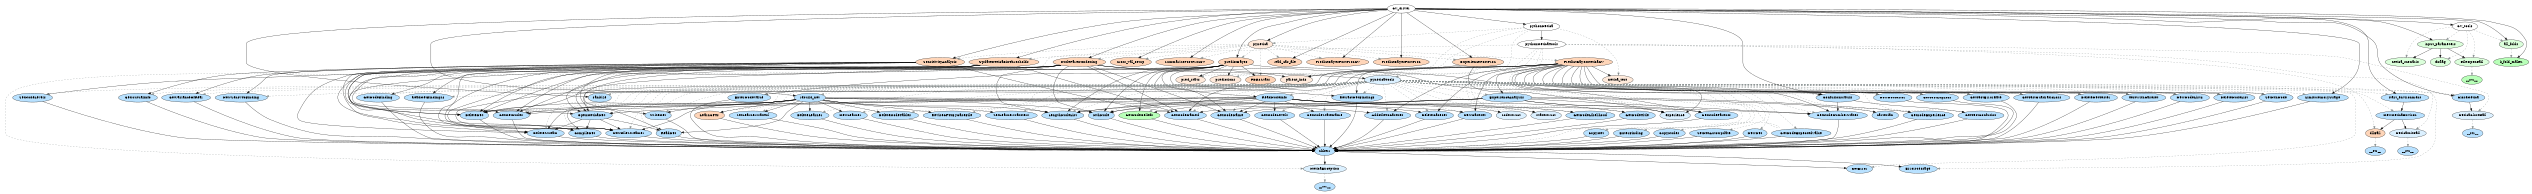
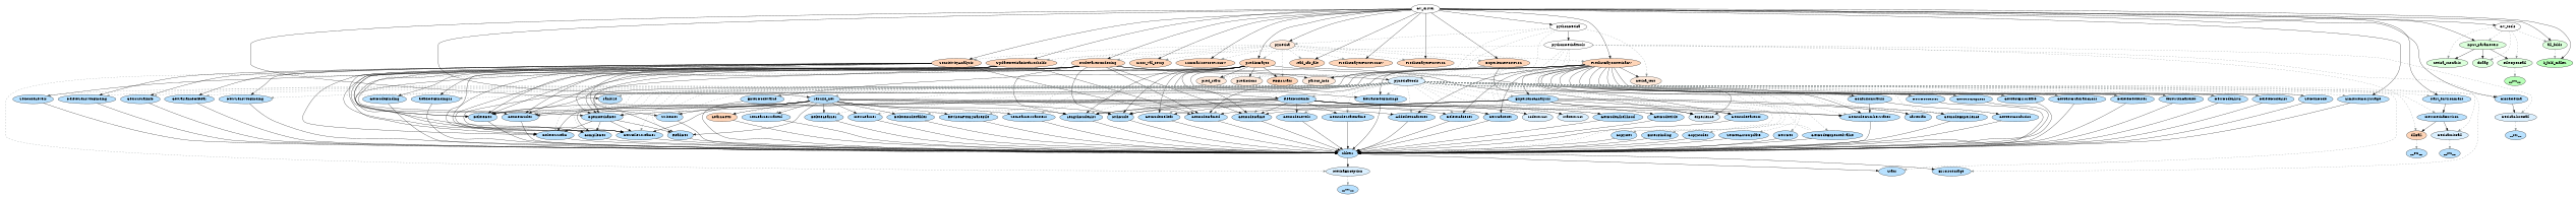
  digraph {
    fontname="DejaVu Serif"
    node [fillcolor="#99D4FFB2" fontcolor="#000000" fontname="DejaVu Serif" group=3 style=filled]
    edge [fontname="DejaVu Serif"]
    n1 [fillcolor="#FFFFFFB2" group=0 height=0.5 label=pythonNetica width=1.6499]
    n2 [fillcolor="#FFE1CCB2" group=2 height=0.5 label=parent_inds width=1.4763]
    n3 [fillcolor="#FFE1CCB2" group=2 height=0.5 label=predictions width=1.4215]
    n4 [fillcolor="#FFE1CCB2" group=2 height=0.5 label=pynetica width=1.1472]
    n5 [fillcolor="#FFE1CCB2" group=2 height=0.5 label=pred_stats width=1.3117]
    n6 [fillcolor="#FFE1CCB2" group=2 height=0.5 label=netica_test width=1.3666]
    n7 [fillcolor="#FFFFFFB2" group=0 height=0.5 label=pythonNeticaTools width=2.2305]
    n8 [fillcolor="#FFC399B2" group=2 height=0.5 label=cross_val_setup width=1.9013]
    n9 [fillcolor="#FFC399B2" group=2 height=0.5 label=SummarizePostProcCV width=2.6784]
    n10 [fillcolor="#FFC399B2" group=2 height=0.5 label=NodeParentIndexing width=2.3721]
    n11 [fillcolor="#FFC399B2" group=2 height=0.5 label=read_cas_file width=1.618]
    n12 [fillcolor="#FFC399B2" group=2 height=0.5 label=predictBayes width=1.618]
    n13 [fillcolor="#FFC399B2" group=2 height=0.5 label=SensitivityAnalysis width=2.2534]
    n14 [fillcolor="#FFC399B2" group=2 height=0.5 label=ExperiencePostProc width=2.3173]
    n15 [fillcolor="#FFC399B2" group=2 height=0.5 label=UpdateNeticaBinThresholds width=3.1721]
    n16 [fillcolor="#FFC399B2" group=2 height=0.5 label=PredictBayesPostProcCV width=2.8749]
    n17 [fillcolor="#FFC399B2" group=2 height=0.5 label=PredictBayesNeticaCV width=2.6235]
    n18 [fillcolor="#FFC399B2" group=2 height=0.5 label=PDF2Stats width=1.3666]
    n19 [fillcolor="#FFC399B2" group=2 height=0.5 label=PredictBayesPostProc width=2.5138]
    n20 [fillcolor="#CCE9FFB2" height=0.5 label=pyneticaTools width=1.7277]
    n21 [fillcolor="#FFC399B2" height=0.5 label=dllFail width=0.95065]
    n22 [fillcolor="#CCE9FFB2" height=0.5 label=nodestruct width=1.3437]
    n23 [fillcolor="#CCE9FFB2" height=0.5 label=NeticaException width=1.9791]
    n24 [fillcolor="#CCE9FFB2" height=0.5 label=NeticaInitFail width=1.6958]
    n25 [fillcolor="#CCE9FFB2" height=0.5 label=statestruct width=1.3117]
    n26 [fillcolor="#CCE9FFB2" height=0.5 label=NeticaCloseFail width=1.9242]
    n27 [fillcolor="#CCE9FFB2" height=0.5 label=experience width=1.3895]
    n28 [height=0.5 label=DeleteStream width=1.6728]
    n29 [height=0.5 label=DeleteNet width=1.3117]
    n30 [height=0.5 label=ReadNet width=1.1701]
    n31 [height=0.5 label=GetNetNodes width=1.6728]
    n32 [height=0.5 label=GetMutualInfo width=1.7916]
+   n33 [height=0.5 label=DeleteSensvToFinding width=2.6235]
    n34 [height=0.5 label=NewFileStreamer width=2.0659]
    n35 [height=0.5 label=CompileNet width=1.5312]
    n36 [height=0.5 label=GetVarianceOfReal width=2.3082]
    n37 [height=0.5 label=NewSensvToFinding width=2.4499]
    n38 [height=0.5 label=GetNodeNamed width=1.9242]
    n39 [height=0.5 label=GetNodeName width=1.7916]
    n40 [height=0.5 label=LengthNodeList width=1.9471]
    n41 [height=0.5 label=GetNodeParents width=1.9471]
    n42 [height=0.5 label=NthNode width=1.2249]
    n43 [height=0.5 label=ReadNetFindings2 width=2.1756]
    n44 [height=0.5 label=OpenNeticaNet width=1.8694]
    n45 [height=0.5 label=GetNodeFinding width=2.002]
    n46 [height=0.5 label=GetNodeNumberStates width=2.6235]
    n47 [height=0.5 label=EnterNodeValue width=2.002]
    n48 [height=0.5 label=RetractNetFindings width=2.2624]
    n49 [height=0.5 label=ReadNodeInfo width=1.7826]
-   n50 [fillcolor="#99FF99B2" height=0.5 label=GetNodeBeliefs width=1.9242]
+   n50 [height=0.5 label=GetNodeBeliefs width=1.9242]
    n51 [height=0.5 label=WriteNet width=1.234]
    n52 [height=0.5 label=SetNodeLevels width=1.8374]
    n53 [height=0.5 label=SetNthNode width=1.5402]
    n54 [height=0.5 label=NewNetTester width=1.7596]
    n55 [height=0.5 label=GetTestLogLoss width=1.9791]
    n56 [height=0.5 label=GetTestErrorRate width=2.0888]
    n57 [height=0.5 label=GetTestQuadraticLoss width=2.5596]
    n58 [height=0.5 label=ConfusionMatrix width=2.0339]
    n59 [height=0.5 label=ExperienceAnalysis width=2.3082]
    n60 [height=0.5 label=AddFileToCaseset width=2.1756]
    n61 [height=0.5 label=DeleteCaseset width=1.7277]
    n62 [height=0.5 label=DeleteNetTester width=1.9471]
    n63 [height=0.5 label=NewCaseset width=1.5402]
    n64 [height=0.5 label=TestWithCaseset width=2.002]
    n65 [height=0.5 label=NewNodeList2 width=1.8374]
    n66 [height=0.5 label=DeleteNodeList width=1.8923]
    n67 [height=0.5 label=sanitize width=1.0604]
    n68 [height=0.5 label=LimitMemoryUsage width=2.3631]
    n69 [height=0.5 label=ReviseCPTsByCaseFile width=2.7242]
    n70 [height=0.5 label=CopyNet width=1.202]
    n71 [height=0.5 label=rebuild_net width=1.4305]
    n72 [height=0.5 label=ErrorMessage width=1.7048]
    n73 [height=0.5 label=EnterFinding width=1.618]
    n74 [height=0.5 label=GetNodeStateName width=2.3082]
    n75 [height=0.5 label=SetLearnerMaxIters width=2.3082]
    n76 [height=0.5 label=CloseNetica width=1.5312]
    n77 [fillcolor="#FFC399B2" height=0.5 label=LearnCPTs width=1.4305]
    n78 [height=0.5 label=CopyNodes width=1.4854]
    n79 [height=0.5 label=SetNetAutoUpdate width=2.2075]
    n80 [height=0.5 label=chkerr width=0.92774]
    n81 [height=0.5 label=SetLearnerMaxTol width=2.2075]
    n82 [height=0.5 label=NewNet width=1.1243]
    n83 [height=0.5 label=NewNeticaEnviron width=2.2534]
    n84 [height=0.5 label=GetNodeLikelihood width=2.3082]
    n85 [height=0.5 label=cartesian width=1.1791]
    n86 [height=0.5 label=DeleteLearner width=1.7506]
    n87 [height=0.5 label=GetNodeExpectedValue width=2.7561]
    n88 [height=0.5 label=GetNodeTitle width=1.6728]
    n89 [height=0.5 label=GetnodeExperience width=2.2853]
    n90 [height=0.5 label=start_environment width=2.1207]
    n91 [height=0.5 label=GetNodeLevels width=1.8694]
    n92 [height=0.5 label=NewLearner width=1.5402]
    n93 [height=0.5 label=GetTestConfusion width=2.1437]
    n94 [height=0.5 label=DeleteNodeTables width=2.1756]
-   n95 [height=0.5 label=GetError width=1.1791]
+   n95 [height=0.5 label=Stats width=1.1791]
    n96 [height=0.5 label=__str__ width=1.0604]
    n97 [height=0.5 label=__str__ width=1.0604]
    n98 [height=0.5 label=__str__ width=1.0604]
    n99 [height=0.5 label=__str__ width=1.0604]
    n100 [fillcolor="#FFFFFFB2" group=0 height=0.5 label=CV_tools width=1.2569]
    n101 [fillcolor="#CCFFCCB2" group=1 height=0.5 label=netica_scenario width=1.8694]
    n102 [fillcolor="#CCFFCCB2" group=1 height=0.5 label=all_folds width=1.1701]
    n103 [fillcolor="#CCFFCCB2" group=1 height=0.5 label=FileOpenFail width=1.618]
    n104 [fillcolor="#CCFFCCB2" group=1 height=0.5 label=tf2flag width=0.95065]
    n105 [fillcolor="#CCFFCCB2" group=1 height=0.5 label=input_parameters width=2.0569]
    n106 [fillcolor="#99FF99B2" group=1 height=0.5 label=k_fold_maker width=1.7048]
    n107 [fillcolor="#99FF99B2" group=1 height=0.5 label=__str__ width=1.0604]
    CV_driver [height=0.5 width=1.3666 fillcolor="" fontcolor="" group="" style=""]
    n1 -> n2 [color=azure4 style=dashed]
    n1 -> n3 [color=azure4 style=dashed]
    n1 -> n4 [color=azure4 style=dashed]
    n1 -> n5 [color=azure4 style=dashed]
    n1 -> n6 [color=azure4 style=dashed]
    n1 -> n7
    n4 -> n8 [color=azure4 style=dashed]
    n4 -> n9 [color=azure4 style=dashed]
    n4 -> n10 [color=azure4 style=dashed]
    n4 -> n11 [color=azure4 style=dashed]
    n4 -> n12 [color=azure4 style=dashed]
    n4 -> n13 [color=azure4 style=dashed]
    n4 -> n14 [color=azure4 style=dashed]
    n4 -> n15 [color=azure4 style=dashed]
    n4 -> n16 [color=azure4 style=dashed]
    n4 -> n17 [color=azure4 style=dashed]
    n4 -> n18 [color=azure4 style=dashed]
    n4 -> n19 [color=azure4 style=dashed]
    n7 -> n20 [color=azure4 style=dashed]
    n7 -> n21 [color=azure4 style=dashed]
    n7 -> n22 [color=azure4 style=dashed]
    n7 -> n23 [color=azure4 style=dashed]
    n7 -> n24 [color=azure4 style=dashed]
    n7 -> n25 [color=azure4 style=dashed]
    n7 -> n26 [color=azure4 style=dashed]
    n7 -> n27 [color=azure4 style=dashed]
    n10 -> n2
    n10 -> n20
    n10 -> n28
    n10 -> n29
    n10 -> n31
    n10 -> n34
    n10 -> n38
    n10 -> n39
    n10 -> n40
    n10 -> n41
    n10 -> n42
    n10 -> n43
    n10 -> n44
    n10 -> n45
    n12 -> n3
    n12 -> n5
    n12 -> n18
    n12 -> n29
    n12 -> n31
    n12 -> n39
    n12 -> n40
    n12 -> n42
    n12 -> n44
    n12 -> n46
    n12 -> n47
    n12 -> n48
    n12 -> n49
    n12 -> n50
    n13 -> n28
    n13 -> n29
    n13 -> n30
    n13 -> n31
    n13 -> n32
+   n13 -> n33
    n13 -> n34
    n13 -> n35
    n13 -> n36
    n13 -> n37
    n13 -> n38
    n14 -> n2
    n14 -> n27
    n15 -> n28
    n15 -> n29
    n15 -> n34
    n15 -> n35
    n15 -> n38
    n15 -> n44
    n15 -> n51
    n15 -> n52
    n17 -> n6
    n17 -> n27
    n17 -> n29
    n17 -> n34
    n17 -> n38
    n17 -> n44
    n17 -> n48
    n17 -> n53
    n17 -> n54
    n17 -> n55
    n17 -> n56
    n17 -> n57
    n17 -> n58
    n17 -> n59
    n17 -> n60
    n17 -> n61
    n17 -> n62
    n17 -> n63
    n17 -> n64
    n17 -> n65
    n17 -> n66
    n20 -> n28 [color=azure4 style=dashed]
    n20 -> n29 [color=azure4 style=dashed]
    n20 -> n30 [color=azure4 style=dashed]
    n20 -> n31 [color=azure4 style=dashed]
    n20 -> n32 [color=azure4 style=dashed]
+   n20 -> n33 [color=azure4 style=dashed]
    n20 -> n34 [color=azure4 style=dashed]
    n20 -> n35 [color=azure4 style=dashed]
    n20 -> n36 [color=azure4 style=dashed]
    n20 -> n37 [color=azure4 style=dashed]
    n20 -> n38 [color=azure4 style=dashed]
    n20 -> n39 [color=azure4 style=dashed]
    n20 -> n40 [color=azure4 style=dashed]
    n20 -> n41 [color=azure4 style=dashed]
    n20 -> n42 [color=azure4 style=dashed]
    n20 -> n43 [color=azure4 style=dashed]
    n20 -> n44 [color=azure4 style=dashed]
    n20 -> n45 [color=azure4 style=dashed]
    n20 -> n46 [color=azure4 style=dashed]
    n20 -> n47 [color=azure4 style=dashed]
    n20 -> n48 [color=azure4 style=dashed]
    n20 -> n49 [color=azure4 style=dashed]
    n20 -> n50 [color=azure4 style=dashed]
    n20 -> n51 [color=azure4 style=dashed]
    n20 -> n52 [color=azure4 style=dashed]
    n20 -> n53 [color=azure4 style=dashed]
    n20 -> n54 [color=azure4 style=dashed]
    n20 -> n55 [color=azure4 style=dashed]
    n20 -> n56 [color=azure4 style=dashed]
    n20 -> n57 [color=azure4 style=dashed]
    n20 -> n58 [color=azure4 style=dashed]
    n20 -> n59 [color=azure4 style=dashed]
    n20 -> n60 [color=azure4 style=dashed]
    n20 -> n61 [color=azure4 style=dashed]
    n20 -> n62 [color=azure4 style=dashed]
    n20 -> n63 [color=azure4 style=dashed]
    n20 -> n64 [color=azure4 style=dashed]
    n20 -> n65 [color=azure4 style=dashed]
    n20 -> n66 [color=azure4 style=dashed]
    n20 -> n67 [color=azure4 style=dashed]
    n20 -> n68 [color=azure4 style=dashed]
    n20 -> n69 [color=azure4 style=dashed]
    n20 -> n70 [color=azure4 style=dashed]
    n20 -> n71 [color=azure4 style=dashed]
    n20 -> n72 [color=azure4 style=dashed]
    n20 -> n73 [color=azure4 style=dashed]
    n20 -> n74 [color=azure4 style=dashed]
    n20 -> n75 [color=azure4 style=dashed]
    n20 -> n76 [color=azure4 style=dashed]
    n20 -> n77 [color=azure4 style=dashed]
    n20 -> n78 [color=azure4 style=dashed]
    n20 -> n79 [color=azure4 style=dashed]
    n20 -> n80 [color=azure4 style=dashed]
    n20 -> n81 [color=azure4 style=dashed]
    n20 -> n82 [color=azure4 style=dashed]
    n20 -> n83 [color=azure4 style=dashed]
    n20 -> n84 [color=azure4 style=dashed]
    n20 -> n85 [color=azure4 style=dashed]
    n20 -> n86 [color=azure4 style=dashed]
    n20 -> n87 [color=azure4 style=dashed]
    n20 -> n88 [color=azure4 style=dashed]
    n20 -> n89 [color=azure4 style=dashed]
    n20 -> n90 [color=azure4 style=dashed]
    n20 -> n91 [color=azure4 style=dashed]
    n20 -> n92 [color=azure4 style=dashed]
    n20 -> n93 [color=azure4 style=dashed]
    n20 -> n94 [color=azure4 style=dashed]
    n20 -> n95 [color=azure4 style=dashed]
    n21 -> n96 [color=azure4 style=dashed]
    n23 -> n97 [color=azure4 style=dashed]
    n24 -> n98 [color=azure4 style=dashed]
    n26 -> n99 [color=azure4 style=dashed]
    n28 -> n80
    n29 -> n80
    n30 -> n80
    n31 -> n80
    n32 -> n80
+   n33 -> n80
    n34 -> n80
    n35 -> n80
    n36 -> n80
    n37 -> n80
    n38 -> n80
    n39 -> n80
    n40 -> n80
    n41 -> n80
    n42 -> n80
    n43 -> n80
    n44 -> n28
    n44 -> n30
    n44 -> n34
    n44 -> n35
    n45 -> n80
    n46 -> n80
    n47 -> n80
    n48 -> n80
    n49 -> n22
    n49 -> n25
    n49 -> n29
    n49 -> n31
    n49 -> n39
    n49 -> n40
    n49 -> n42
    n49 -> n44
    n49 -> n46
    n49 -> n50
    n49 -> n74
    n49 -> n84
    n49 -> n88
    n49 -> n91
    n50 -> n80
    n51 -> n80
    n52 -> n80
    n53 -> n80
    n54 -> n80
    n55 -> n80
    n56 -> n80
    n57 -> n80
    n58 -> n46
    n58 -> n93
    n59 -> n27
    n59 -> n38
    n59 -> n39
    n59 -> n40
    n59 -> n41
    n59 -> n42
    n59 -> n46
    n59 -> n85
    n59 -> n89
    n60 -> n80
    n61 -> n80
    n62 -> n80
    n63 -> n80
    n64 -> n80
    n65 -> n80
    n66 -> n80
    n68 -> n80
    n69 -> n80
    n70 -> n80
    n71 -> n28
    n71 -> n29
    n71 -> n30
    n71 -> n31
    n71 -> n34
    n71 -> n35
    n71 -> n40
    n71 -> n42
    n71 -> n51
    n71 -> n60
    n71 -> n61
    n71 -> n63
    n71 -> n69
    n71 -> n75
    n71 -> n77
    n71 -> n81
    n71 -> n86
    n71 -> n92
    n71 -> n94
    n73 -> n80
    n74 -> n80
    n75 -> n80
    n76 -> n26
    n77 -> n80
    n78 -> n80
    n79 -> n80
    n80 -> n23
    n80 -> n72
    n80 -> n95
    n81 -> n80
    n82 -> n80
    n83 -> n21
    n83 -> n24
    n84 -> n80
    n86 -> n80
    n87 -> n80
    n88 -> n80
    n89 -> n80
    n90 -> n83
    n91 -> n80
    n92 -> n80
    n93 -> n80
    n94 -> n80
    n100 -> n101 [color=azure4 style=dashed]
    n100 -> n102 [color=azure4 style=dashed]
    n100 -> n103 [color=azure4 style=dashed]
    n100 -> n104 [color=azure4 style=dashed]
    n100 -> n105 [color=azure4 style=dashed]
    n102 -> n106 [color=azure4 style=dashed]
    n103 -> n107 [color=azure4 style=dashed]
    n105 -> n101
    n105 -> n103
    n105 -> n104
    CV_driver -> n1
    CV_driver -> n4
    CV_driver -> n8
    CV_driver -> n9
    CV_driver -> n10
    CV_driver -> n11
    CV_driver -> n12
    CV_driver -> n13
    CV_driver -> n14
    CV_driver -> n15
    CV_driver -> n16
-   CV_driver -> n58
+   CV_driver -> n17
    CV_driver -> n19
    CV_driver -> n67
    CV_driver -> n68
    CV_driver -> n71
    CV_driver -> n76
    CV_driver -> n90
    CV_driver -> n100
    CV_driver -> n102
    CV_driver -> n105
    CV_driver -> n106
  }
